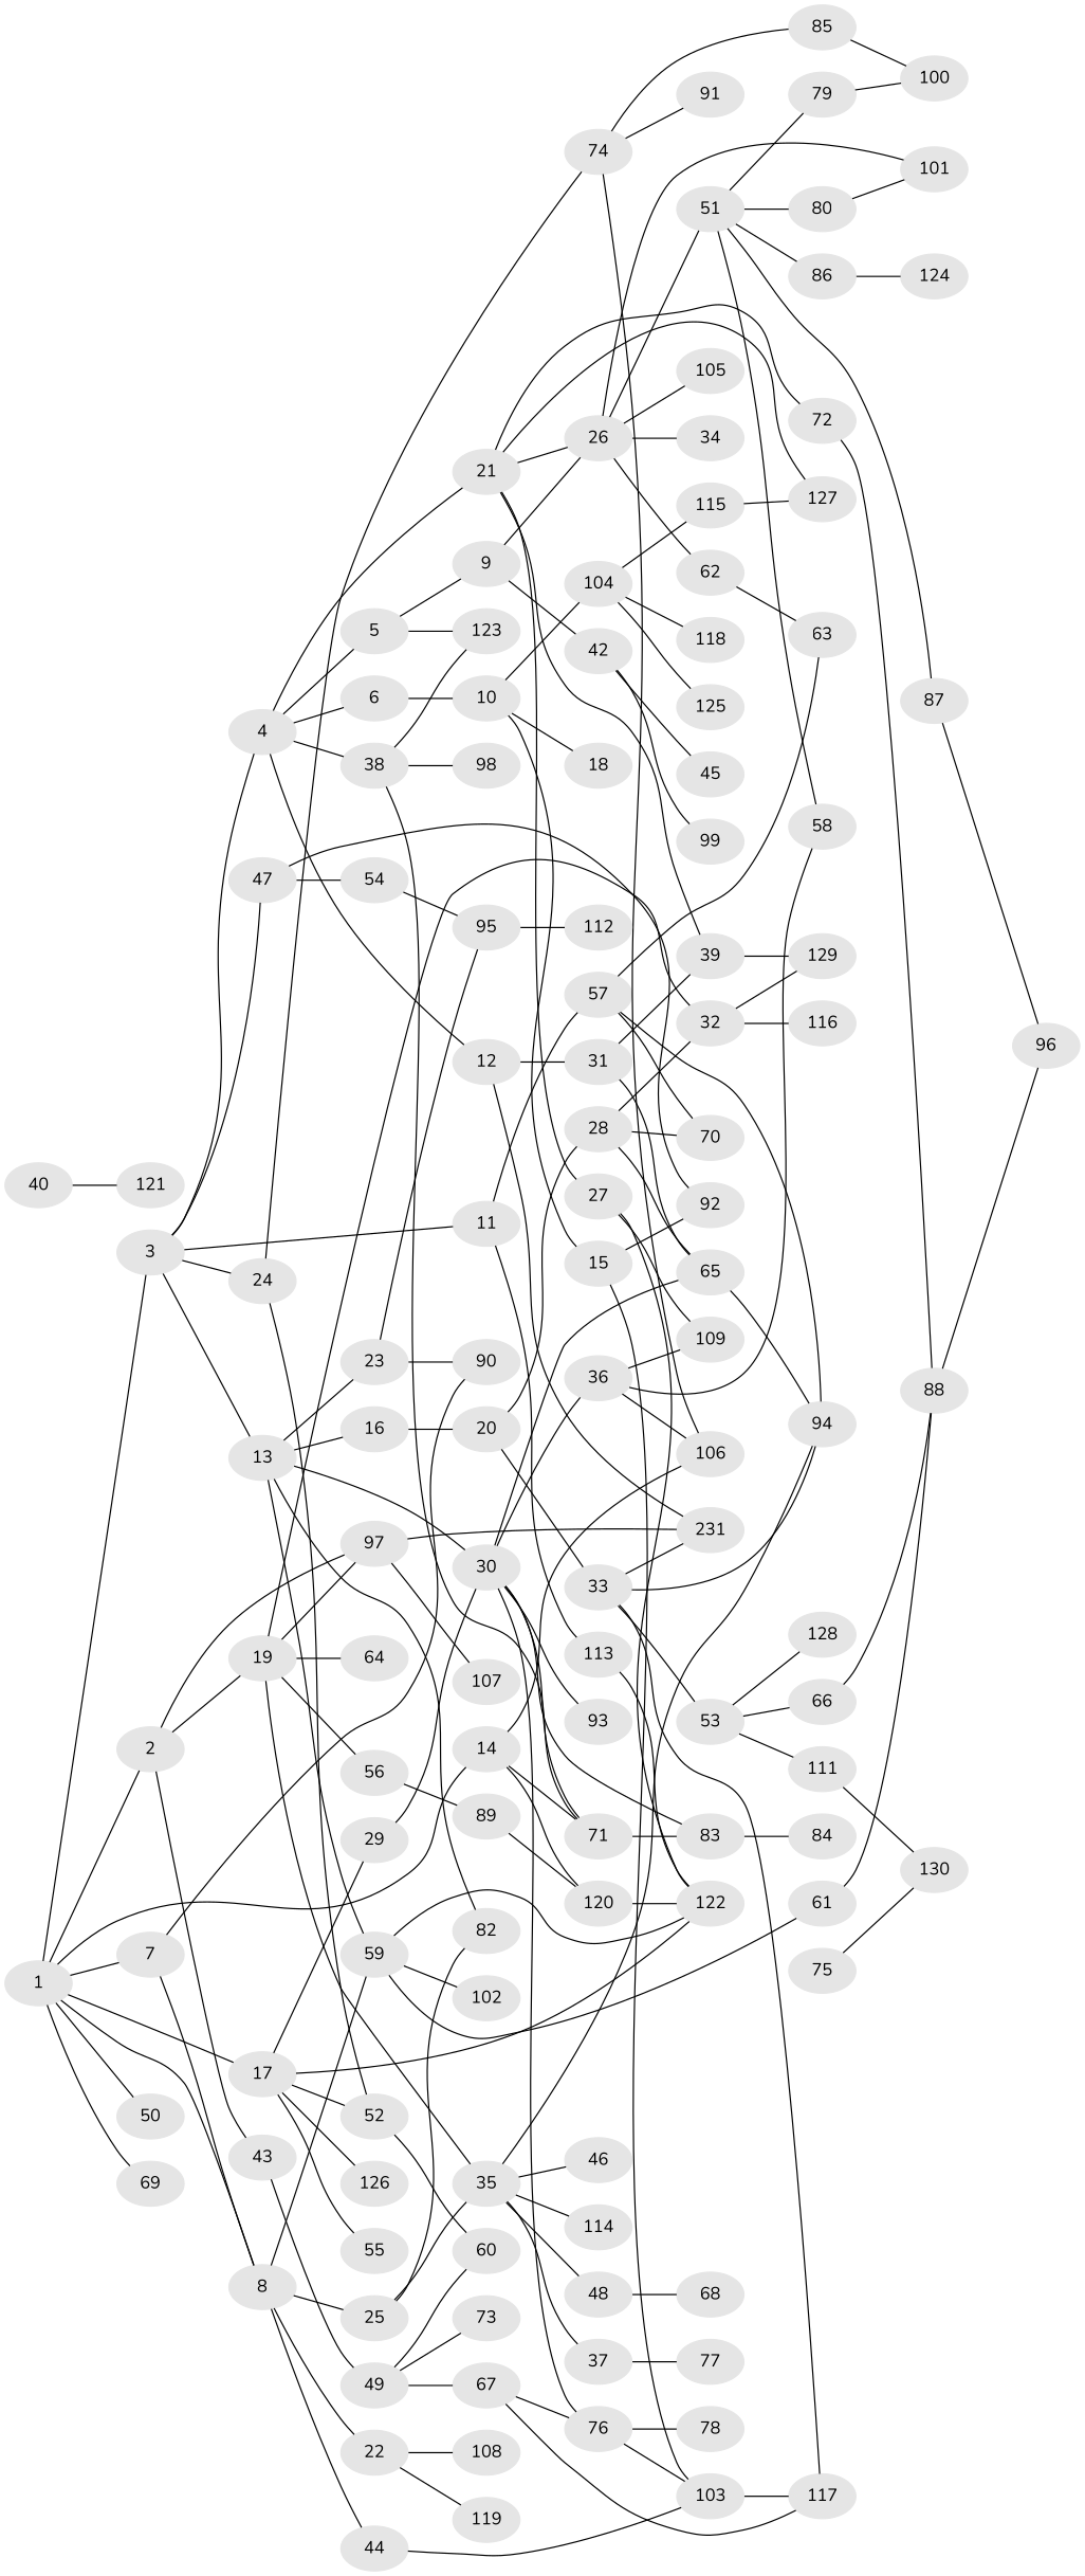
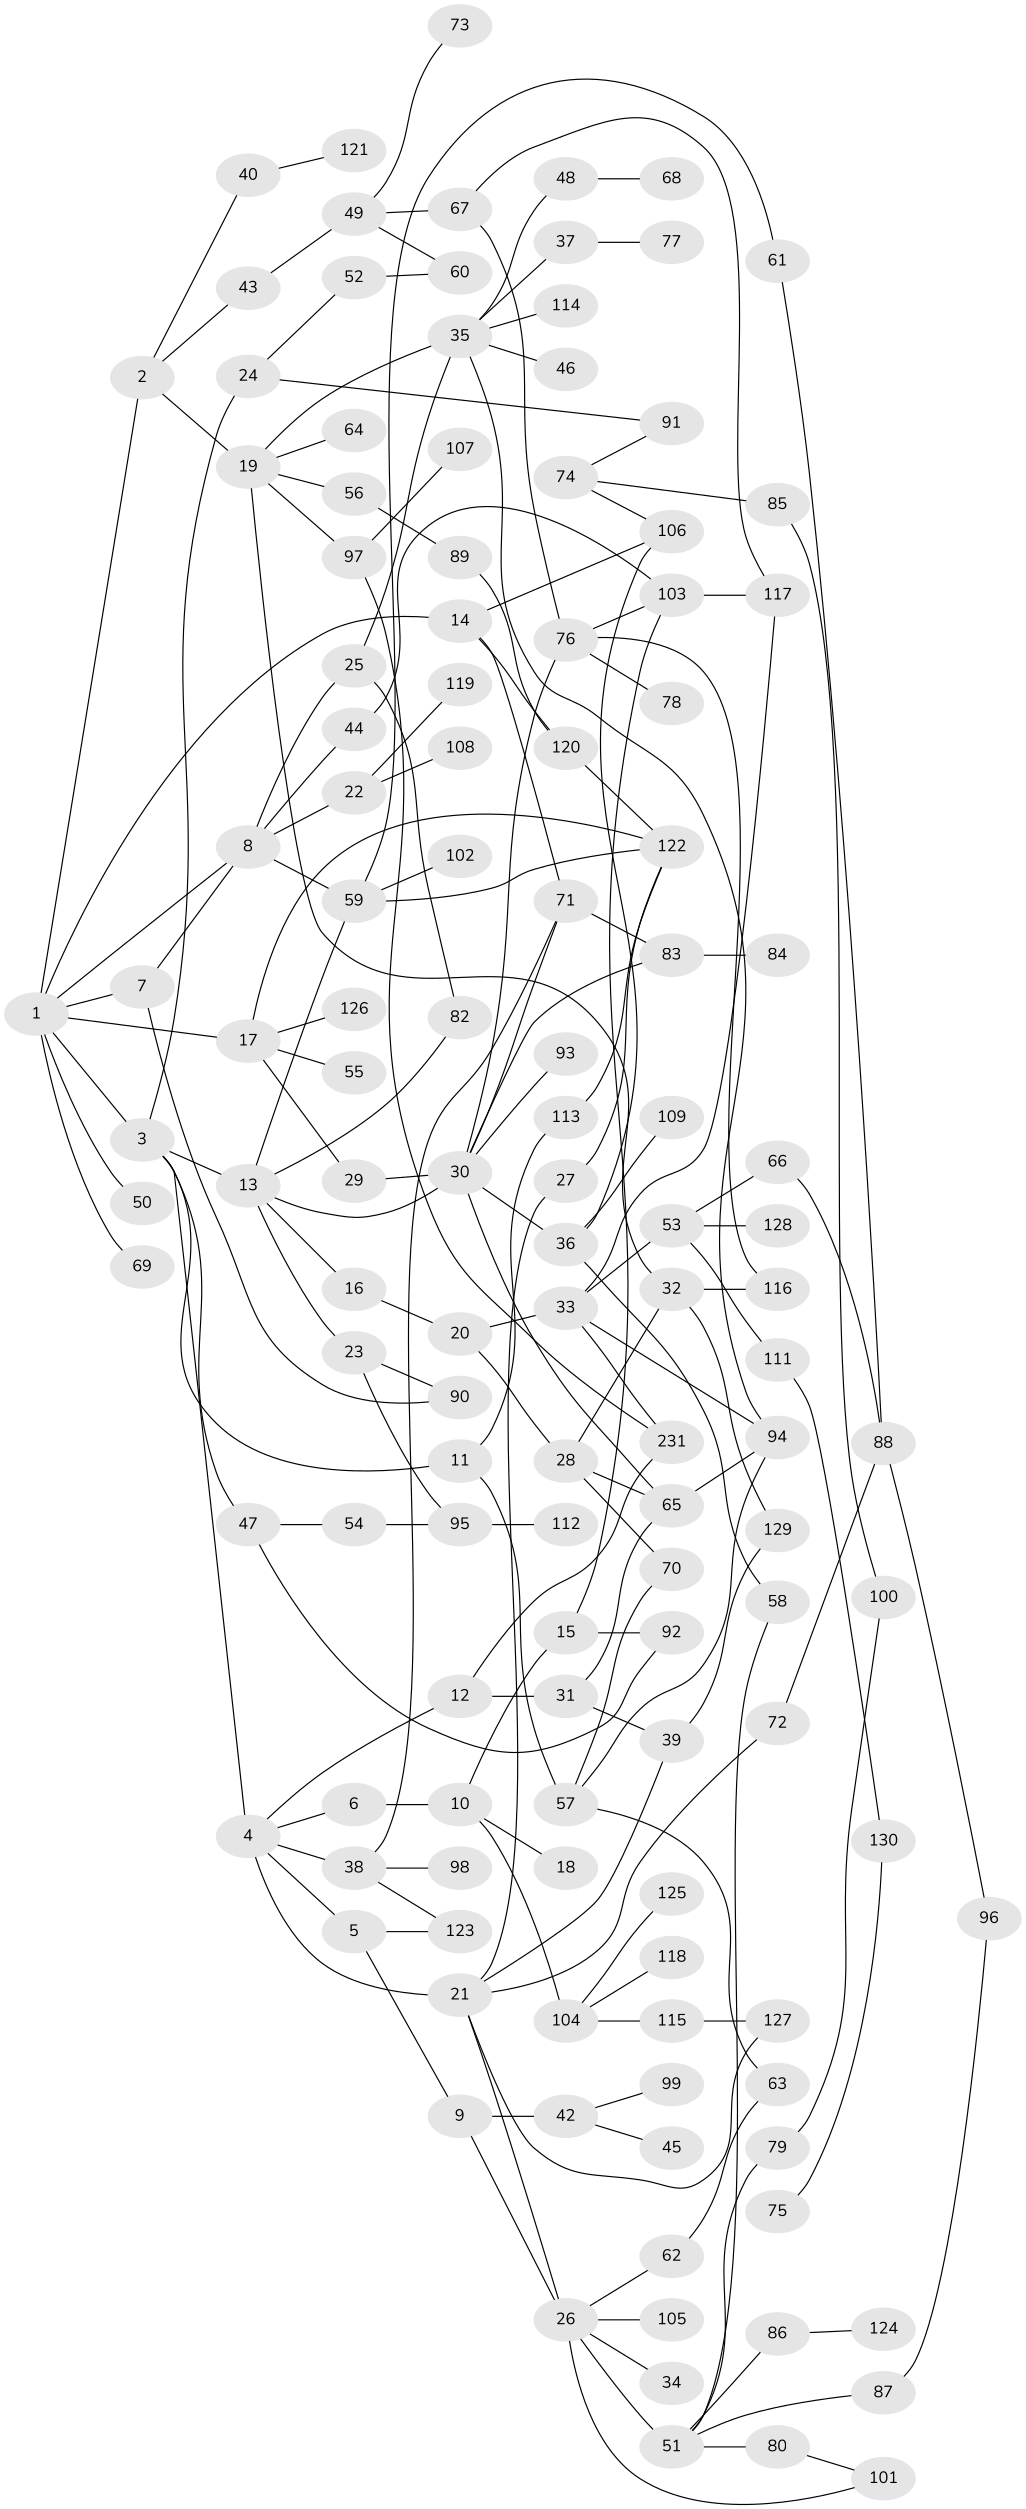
  graph {
    fontname=Nunito
    rankdir=LR
    node [color=gray90 fontname=Nunito style=filled]
    edge [fontname=Nunito]
    1
    2
    3
    7
    8
    14
    17
    50
    69
    19
    40
    43
    4
    11
    13
    24
    47
    90
    22
    25
    44
    59
    71
    106
    120
    29
    52
    55
    122
    126
    32
    35
    56
    64
    97
    121
    49
    5
    6
    12
    21
    38
    57
    113
    16
    23
    30
    82
    74
    92
    54
    9
    123
    10
    31
    n56 [label=231]
    26
    27
    39
    72
    127
    98
    42
    15
    18
    104
    108
    119
    103
    61
    102
    34
    51
    62
    101
    105
    45
    99
    115
    118
    125
    70
    94
    63
    65
    20
    95
    36
    76
    83
    93
    117
    28
    33
    60
    116
    129
    37
    46
    48
    114
    89
    107
    53
    109
    88
    112
    85
    91
    58
    79
    80
    86
    87
    78
    84
    66
    111
    128
    77
    68
    75
    130
    67
    73
    100
    124
    96
    1 -- 2
    1 -- 3
    1 -- 7
    1 -- 8
    1 -- 14
    1 -- 17
    1 -- 50
    1 -- 69
    2 -- 19
-   2 -- 97
+   2 -- 40
    2 -- 43
    3 -- 4
    3 -- 11
    3 -- 13
    3 -- 24
    3 -- 47
    7 -- 8
    7 -- 90
    8 -- 22
    8 -- 25
    8 -- 44
    8 -- 59
    14 -- 71
    14 -- 106
    14 -- 120
    17 -- 29
-   17 -- 52
    17 -- 55
    17 -- 122
    17 -- 126
    19 -- 32
    19 -- 35
    19 -- 56
    19 -- 64
    19 -- 97
    40 -- 121
    43 -- 49
    4 -- 5
    4 -- 6
    4 -- 12
    4 -- 21
    4 -- 38
    11 -- 57
    11 -- 113
    13 -- 59
    13 -- 16
    13 -- 23
    13 -- 30
    13 -- 82
    24 -- 52
-   24 -- 74
+   24 -- 91
    47 -- 92
    47 -- 54
    22 -- 108
    22 -- 119
    25 -- 35
    25 -- 82
    44 -- 103
    59 -- 122
    59 -- 61
    59 -- 102
    71 -- 83
    120 -- 122
    29 -- 30
    52 -- 60
    32 -- 116
    32 -- 129
    35 -- 94
    35 -- 37
    35 -- 46
    35 -- 48
    35 -- 114
    56 -- 89
    97 -- n56
    97 -- 107
    49 -- 60
    49 -- 67
    49 -- 73
    5 -- 9
    5 -- 123
    6 -- 10
    12 -- 31
    12 -- n56
    21 -- 26
    21 -- 27
    21 -- 39
    21 -- 72
    21 -- 127
    38 -- 71
    38 -- 123
    38 -- 98
    57 -- 70
    57 -- 94
    57 -- 63
    113 -- 122
    16 -- 20
    23 -- 90
    23 -- 95
    30 -- 71
    30 -- 65
    30 -- 36
    30 -- 76
    30 -- 83
    30 -- 93
    74 -- 106
    74 -- 85
    74 -- 91
    54 -- 95
    9 -- 26
    9 -- 42
    10 -- 15
    10 -- 18
    10 -- 104
    31 -- 39
    31 -- 65
    26 -- 34
    26 -- 51
    26 -- 62
    26 -- 101
    26 -- 105
    27 -- 122
-   27 -- 109
    39 -- 129
    72 -- 88
    42 -- 45
    42 -- 99
    15 -- 92
    15 -- 103
    104 -- 115
    104 -- 118
    104 -- 125
    103 -- 117
    61 -- 88
    51 -- 58
    51 -- 79
    51 -- 80
    51 -- 86
    51 -- 87
    62 -- 63
    115 -- 127
    65 -- 94
    20 -- 28
    20 -- 33
    95 -- 112
    36 -- 106
    36 -- 109
    36 -- 58
    76 -- 103
+   76 -- 116
    76 -- 78
    83 -- 84
    28 -- 32
    28 -- 70
    28 -- 65
    33 -- n56
    33 -- 94
    33 -- 117
    33 -- 53
    37 -- 77
    48 -- 68
    89 -- 120
    53 -- 66
    53 -- 111
    53 -- 128
    88 -- 96
    85 -- 100
    79 -- 100
    80 -- 101
    86 -- 124
    87 -- 96
    66 -- 88
    111 -- 130
    75 -- 130
    67 -- 76
    67 -- 117
  }
